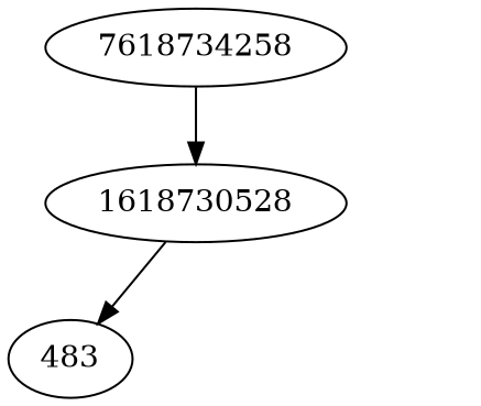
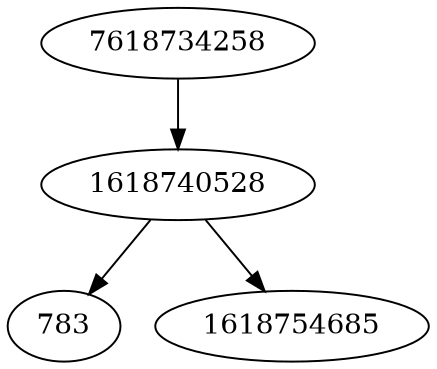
  strict digraph {
-   1618740528 [label=1618730528]
-   483
+   1618740528
+   483 [label=783]
+   1618754685
    n4 [label=7618734258]
    1618740528 -> 483
+   1618740528 -> 1618754685
    n4 -> 1618740528
  }
